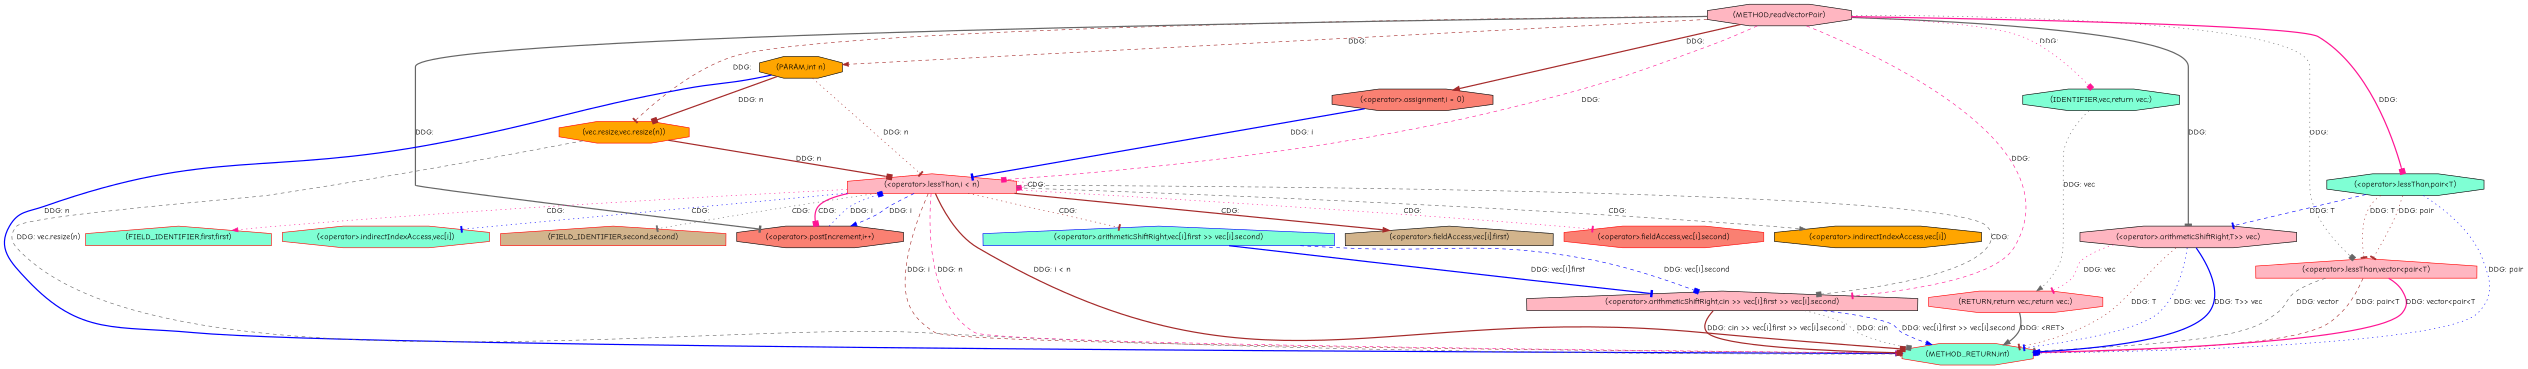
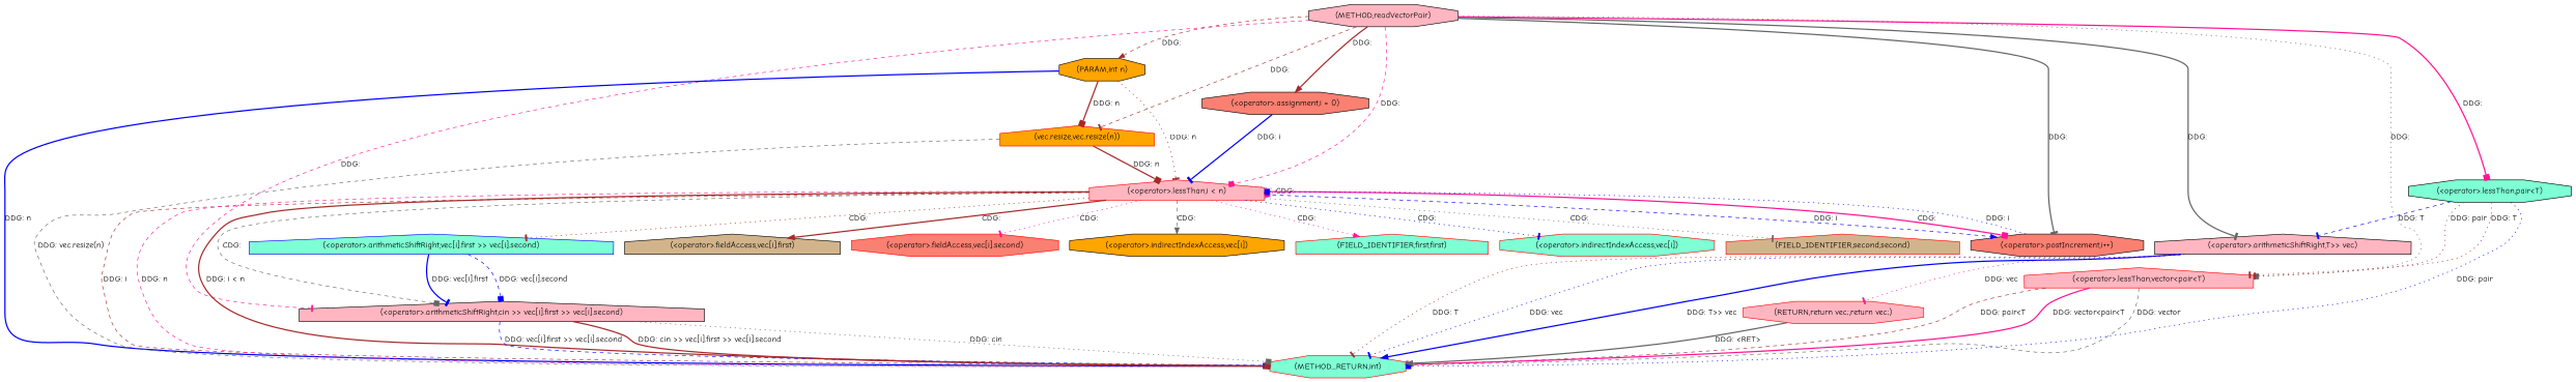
  digraph {
    fontname="Comic Neue"
    node [color=black fillcolor=lightpink fontname="Comic Neue" shape=octagon style=filled]
    edge [arrowhead=tee color=brown fontname="Comic Neue" style=dotted]
    n1 [label="(METHOD,readVectorPair)"]
    n2 [fillcolor=orange label="(PARAM,int n)"]
-   n3 [color=red fillcolor=orange label="(vec.resize,vec.resize(n))"]
+   n3 [color=red fillcolor=orange label="(vec.resize,vec.resize(n))" shape=house]
    n4 [color=red label="(<operator>.lessThan,vector<pair<T)" shape=house]
-   n5 [label="(<operator>.arithmeticShiftRight,T>> vec)"]
+   n5 [label="(<operator>.arithmeticShiftRight,T>> vec)" shape=house]
    n6 [fillcolor=salmon label="(<operator>.assignment,i = 0)"]
    n7 [color=red label="(<operator>.lessThan,i < n)" shape=house]
    n8 [fillcolor=salmon label="(<operator>.postIncrement,i++)"]
-   n9 [fillcolor=aquamarine label="(IDENTIFIER,vec,return vec;)"]
    n10 [label="(<operator>.arithmeticShiftRight,cin >> vec[i].first >> vec[i].second)" shape=house]
    n11 [fillcolor=aquamarine label="(<operator>.lessThan,pair<T)"]
    n12 [color=red fillcolor=aquamarine label="(METHOD_RETURN,int)"]
    n13 [color=red label="(RETURN,return vec;,return vec;)"]
    n14 [color=blue fillcolor=aquamarine label="(<operator>.arithmeticShiftRight,vec[i].first >> vec[i].second)" shape=house]
    n15 [fillcolor=tan label="(<operator>.fieldAccess,vec[i].first)" shape=house]
    n16 [color=red fillcolor=salmon label="(<operator>.fieldAccess,vec[i].second)"]
    n17 [fillcolor=orange label="(<operator>.indirectIndexAccess,vec[i])"]
    n18 [color=red fillcolor=aquamarine label="(FIELD_IDENTIFIER,first,first)" shape=house]
    n19 [color=red fillcolor=aquamarine label="(<operator>.indirectIndexAccess,vec[i])"]
    n20 [color=red fillcolor=tan label="(FIELD_IDENTIFIER,second,second)" shape=house]
    n1 -> n2 [arrowhead=normal label="DDG: " style=dashed]
    n1 -> n3 [label="DDG: " style=dashed]
    n1 -> n4 [arrowhead=box color=gray40 label="DDG: "]
    n1 -> n5 [color=gray40 label="DDG: " style=bold]
    n1 -> n6 [arrowhead=normal label="DDG: " style=bold]
    n1 -> n7 [arrowhead=box color=deeppink label="DDG: " style=dashed]
    n1 -> n8 [color=gray40 label="DDG: " style=bold]
-   n1 -> n9 [arrowhead=box color=deeppink label="DDG: "]
    n1 -> n10 [color=deeppink label="DDG: " style=dashed]
    n1 -> n11 [arrowhead=box color=deeppink label="DDG: " style=bold]
    n2 -> n3 [arrowhead=box label="DDG: n" style=bold]
    n2 -> n7 [label="DDG: n"]
    n2 -> n12 [arrowhead=normal color=blue label="DDG: n" style=bold]
    n3 -> n7 [arrowhead=box label="DDG: n" style=bold]
    n3 -> n12 [arrowhead=normal color=gray40 label="DDG: vec.resize(n)" style=dashed]
    n4 -> n12 [arrowhead=normal label="DDG: pair<T" style=dashed]
    n4 -> n12 [color=deeppink label="DDG: vector<pair<T" style=bold]
    n4 -> n12 [color=gray40 label="DDG: vector" style=dashed]
    n5 -> n12 [label="DDG: T"]
    n5 -> n12 [color=blue label="DDG: vec"]
    n5 -> n12 [arrowhead=normal color=blue label="DDG: T>> vec" style=bold]
    n5 -> n13 [color=deeppink label="DDG: vec"]
    n6 -> n7 [color=blue label="DDG: i" style=bold]
    n7 -> n7 [arrowhead=box color=deeppink label="CDG: "]
    n7 -> n8 [arrowhead=normal color=blue label="DDG: i" style=dashed]
    n7 -> n8 [arrowhead=box color=deeppink label="CDG: " style=bold]
    n7 -> n10 [arrowhead=box color=gray40 label="CDG: " style=dashed]
    n7 -> n12 [label="DDG: i" style=dashed]
    n7 -> n12 [arrowhead=normal color=deeppink label="DDG: n" style=dashed]
    n7 -> n12 [arrowhead=box label="DDG: i < n" style=bold]
    n7 -> n14 [label="CDG: "]
    n7 -> n15 [arrowhead=normal label="CDG: " style=bold]
    n7 -> n16 [color=deeppink label="CDG: "]
    n7 -> n17 [arrowhead=normal color=gray40 label="CDG: " style=dashed]
    n7 -> n18 [arrowhead=normal color=deeppink label="CDG: "]
    n7 -> n19 [color=blue label="CDG: "]
    n7 -> n20 [color=gray40 label="CDG: "]
    n8 -> n7 [arrowhead=box color=blue label="DDG: i"]
-   n9 -> n13 [arrowhead=normal color=gray40 label="DDG: vec"]
    n10 -> n12 [arrowhead=normal color=blue label="DDG: vec[i].first >> vec[i].second" style=dashed]
    n10 -> n12 [arrowhead=box label="DDG: cin >> vec[i].first >> vec[i].second" style=bold]
    n10 -> n12 [arrowhead=box color=gray40 label="DDG: cin"]
    n11 -> n4 [label="DDG: T"]
    n11 -> n4 [label="DDG: pair"]
    n11 -> n5 [color=blue label="DDG: T" style=dashed]
    n11 -> n12 [arrowhead=box color=blue label="DDG: pair"]
    n13 -> n12 [arrowhead=normal color=gray40 label="DDG: <RET>" style=bold]
    n14 -> n10 [color=blue label="DDG: vec[i].first" style=bold]
    n14 -> n10 [arrowhead=box color=blue label="DDG: vec[i].second" style=dashed]
  }
